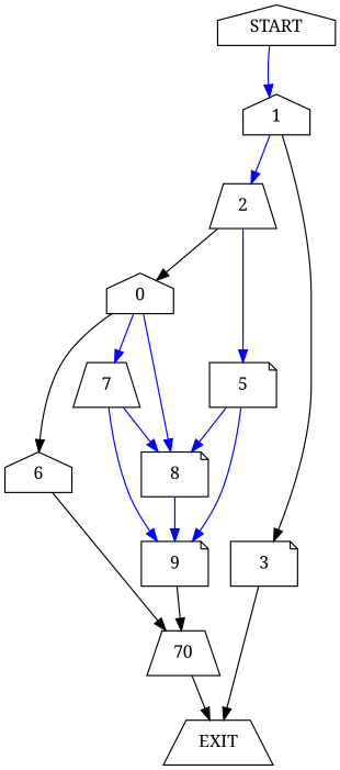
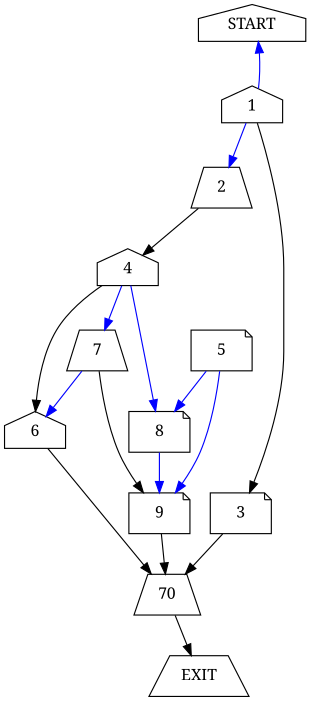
  digraph {
    fontname="Noto Serif"
    node [fontname="Noto Serif" shape=house]
    edge [color=blue fontname="Noto Serif"]
    n1 [label=START]
    1
    2 [shape=trapezium]
    3 [shape=note]
    n5 [label=EXIT shape=trapezium]
-   4 [label=0]
+   4
    5 [shape=note]
    6
    7 [shape=trapezium]
    8 [shape=note]
    9 [shape=note]
    n12 [label=70 shape=trapezium]
-   n1 -> 1
+   1 -> n1
    1 -> 2
    1 -> 3 [color=black]
    2 -> 4 [color=black]
-   2 -> 5
-   3 -> n5 [color=black]
+   3 -> n12 [color=black]
    4 -> 6 [color=black]
    4 -> 7
    4 -> 8
    5 -> 8
    5 -> 9
    6 -> n12 [color=black]
-   7 -> 8
-   7 -> 9
+   7 -> 6
+   7 -> 9 [color=black]
    8 -> 9
    9 -> n12 [color=black]
    n12 -> n5 [color=black]
  }
